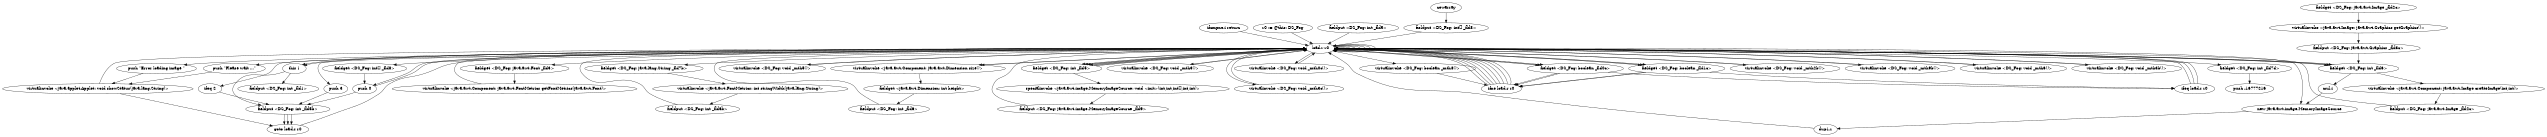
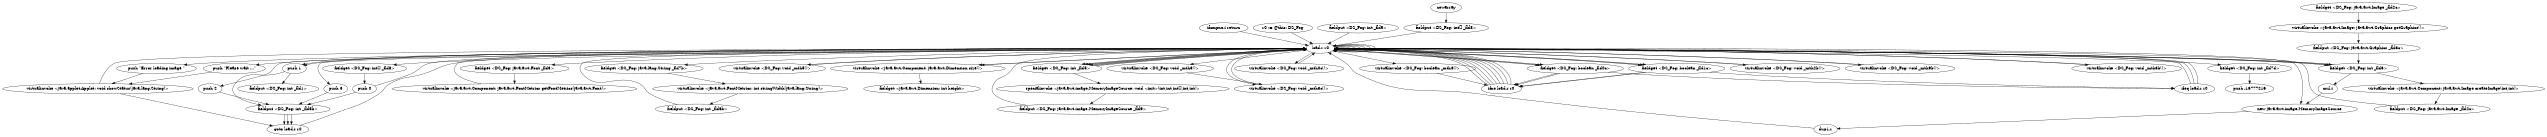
  digraph {
    "r0 := @this: DS_Fog"
    "load.r r0"
    "virtualinvoke <DS_Fog: void _mth3()>"
    "push \"Please wait ...\""
    "fieldget <DS_Fog: java.awt.Font _fld3>"
    "fieldget <DS_Fog: java.lang.String _fld7b>"
    "virtualinvoke <java.awt.Component: java.awt.Dimension size()>"
    "virtualinvoke <DS_Fog: void _mth5()>"
    "fieldget <DS_Fog: int _fld5>"
    "fieldget <DS_Fog: int _fld6>"
    "new java.awt.image.MemoryImageSource"
    "fieldget <DS_Fog: int[] _fld8>"
    "push 0"
    "virtualinvoke <DS_Fog: void _mth0c()>"
    "virtualinvoke <DS_Fog: void _mth3c()>"
    "fieldget <DS_Fog: boolean _fld0c>"
    "fieldget <DS_Fog: boolean _fld1c>"
    "virtualinvoke <DS_Fog: void _mth2b()>"
    "virtualinvoke <DS_Fog: void _mth9b()>"
    "virtualinvoke <DS_Fog: boolean _mth8()>"
    "push \"Error loading image \""
-   "virtualinvoke <DS_Fog: void _mth6()>"
    "virtualinvoke <DS_Fog: void _mth3b()>"
    "fieldget <DS_Fog: int _fld7d>"
-   "push 1" [label="this 1"]
-   "push 2" [label="ifeq 2"]
+   "push 1"
+   "push 2"
    "push 3"
    "virtualinvoke <java.applet.Applet: void showStatus(java.lang.String)>"
    "virtualinvoke <java.awt.Component: java.awt.FontMetrics getFontMetrics(java.awt.Font)>"
    "virtualinvoke <java.awt.FontMetrics: int stringWidth(java.lang.String)>"
    "fieldget <java.awt.Dimension: int height>"
    "specialinvoke <java.awt.image.MemoryImageSource: void <init>(int,int,int[],int,int)>"
    "mul.i"
    "virtualinvoke <java.awt.Component: java.awt.Image createImage(int,int)>"
    "dup1.r"
    "fieldput <DS_Fog: int _fld5b>"
    "fieldget <DS_Fog: java.awt.Image _fld2c>"
    "virtualinvoke <java.awt.Image: java.awt.Graphics getGraphics()>"
    "ifne load.r r0"
    "ifeq load.r r0"
    "push -16777216"
    "fieldput <DS_Fog: int _fld1>"
    "goto load.r r0"
    "fieldput <DS_Fog: int _fld6b>"
-   "fieldput <DS_Fog: int _fld6>"
    "fieldput <DS_Fog: int _fld5>"
    "fieldput <DS_Fog: java.awt.image.MemoryImageSource _fld9>"
    "fieldput <DS_Fog: java.awt.Image _fld2c>"
    newarray
    "fieldput <DS_Fog: int[] _fld8>"
    "fieldput <DS_Fog: java.awt.Graphics _fld3c>"
    "ifcmpne.i return"
    "r0 := @this: DS_Fog" -> "load.r r0"
    "load.r r0" -> "load.r r0"
    "load.r r0" -> "load.r r0"
    "load.r r0" -> "load.r r0"
    "load.r r0" -> "load.r r0"
    "load.r r0" -> "load.r r0"
    "load.r r0" -> "load.r r0"
    "load.r r0" -> "load.r r0"
    "load.r r0" -> "load.r r0"
    "load.r r0" -> "virtualinvoke <DS_Fog: void _mth3()>"
    "load.r r0" -> "push \"Please wait ...\""
    "load.r r0" -> "fieldget <DS_Fog: java.awt.Font _fld3>"
    "load.r r0" -> "fieldget <DS_Fog: java.lang.String _fld7b>"
    "load.r r0" -> "virtualinvoke <java.awt.Component: java.awt.Dimension size()>"
    "load.r r0" -> "virtualinvoke <java.awt.Component: java.awt.Dimension size()>"
    "load.r r0" -> "virtualinvoke <DS_Fog: void _mth5()>"
    "load.r r0" -> "fieldget <DS_Fog: int _fld5>"
    "load.r r0" -> "fieldget <DS_Fog: int _fld5>"
    "load.r r0" -> "fieldget <DS_Fog: int _fld5>"
    "load.r r0" -> "fieldget <DS_Fog: int _fld5>"
    "load.r r0" -> "fieldget <DS_Fog: int _fld6>"
    "load.r r0" -> "fieldget <DS_Fog: int _fld6>"
    "load.r r0" -> "fieldget <DS_Fog: int _fld6>"
    "load.r r0" -> "new java.awt.image.MemoryImageSource"
    "load.r r0" -> "fieldget <DS_Fog: int[] _fld8>"
-   "load.r r0" -> "push 0"
    "load.r r0" -> "virtualinvoke <DS_Fog: void _mth0c()>"
    "load.r r0" -> "virtualinvoke <DS_Fog: void _mth3c()>"
    "load.r r0" -> "fieldget <DS_Fog: boolean _fld0c>"
    "load.r r0" -> "fieldget <DS_Fog: boolean _fld0c>"
    "load.r r0" -> "fieldget <DS_Fog: boolean _fld0c>"
    "load.r r0" -> "fieldget <DS_Fog: boolean _fld1c>"
    "load.r r0" -> "fieldget <DS_Fog: boolean _fld1c>"
    "load.r r0" -> "fieldget <DS_Fog: boolean _fld1c>"
    "load.r r0" -> "virtualinvoke <DS_Fog: void _mth2b()>"
    "load.r r0" -> "virtualinvoke <DS_Fog: void _mth9b()>"
    "load.r r0" -> "virtualinvoke <DS_Fog: boolean _mth8()>"
    "load.r r0" -> "push \"Error loading image \""
-   "load.r r0" -> "virtualinvoke <DS_Fog: void _mth6()>"
    "load.r r0" -> "virtualinvoke <DS_Fog: void _mth3b()>"
    "load.r r0" -> "fieldget <DS_Fog: int _fld7d>"
    "load.r r0" -> "push 1"
    "load.r r0" -> "push 1"
    "load.r r0" -> "push 2"
    "load.r r0" -> "push 3"
-   "virtualinvoke <DS_Fog: void _mth3()>" -> "load.r r0"
+   "virtualinvoke <DS_Fog: void _mth3()>" -> "virtualinvoke <DS_Fog: void _mth3c()>"
    "push \"Please wait ...\"" -> "virtualinvoke <java.applet.Applet: void showStatus(java.lang.String)>"
    "fieldget <DS_Fog: java.awt.Font _fld3>" -> "virtualinvoke <java.awt.Component: java.awt.FontMetrics getFontMetrics(java.awt.Font)>"
    "fieldget <DS_Fog: java.lang.String _fld7b>" -> "virtualinvoke <java.awt.FontMetrics: int stringWidth(java.lang.String)>"
    "virtualinvoke <java.awt.Component: java.awt.Dimension size()>" -> "fieldget <java.awt.Dimension: int height>"
    "virtualinvoke <DS_Fog: void _mth5()>" -> "load.r r0"
    "fieldget <DS_Fog: int _fld5>" -> "load.r r0"
    "fieldget <DS_Fog: int _fld5>" -> "load.r r0"
    "fieldget <DS_Fog: int _fld5>" -> "load.r r0"
    "fieldget <DS_Fog: int _fld5>" -> "specialinvoke <java.awt.image.MemoryImageSource: void <init>(int,int,int[],int,int)>"
    "fieldget <DS_Fog: int _fld6>" -> "load.r r0"
    "fieldget <DS_Fog: int _fld6>" -> "mul.i"
    "fieldget <DS_Fog: int _fld6>" -> "virtualinvoke <java.awt.Component: java.awt.Image createImage(int,int)>"
    "new java.awt.image.MemoryImageSource" -> "dup1.r"
    "fieldget <DS_Fog: int[] _fld8>" -> "push 0"
    "push 0" -> "load.r r0"
    "push 0" -> "fieldput <DS_Fog: int _fld5b>"
    "virtualinvoke <DS_Fog: void _mth0c()>" -> "load.r r0"
    "virtualinvoke <DS_Fog: void _mth3c()>" -> "load.r r0"
    "fieldget <DS_Fog: boolean _fld0c>" -> "ifne load.r r0"
    "fieldget <DS_Fog: boolean _fld0c>" -> "ifne load.r r0"
    "fieldget <DS_Fog: boolean _fld0c>" -> "ifeq load.r r0"
    "fieldget <DS_Fog: boolean _fld1c>" -> "ifne load.r r0"
    "fieldget <DS_Fog: boolean _fld1c>" -> "ifne load.r r0"
    "fieldget <DS_Fog: boolean _fld1c>" -> "ifeq load.r r0"
    "virtualinvoke <DS_Fog: void _mth2b()>" -> "load.r r0"
    "virtualinvoke <DS_Fog: void _mth9b()>" -> "load.r r0"
    "virtualinvoke <DS_Fog: boolean _mth8()>" -> "ifne load.r r0"
    "push \"Error loading image \"" -> "virtualinvoke <java.applet.Applet: void showStatus(java.lang.String)>"
-   "virtualinvoke <DS_Fog: void _mth6()>" -> "load.r r0"
    "virtualinvoke <DS_Fog: void _mth3b()>" -> "load.r r0"
    "fieldget <DS_Fog: int _fld7d>" -> "push -16777216"
    "push 1" -> "fieldput <DS_Fog: int _fld5b>"
    "push 1" -> "fieldput <DS_Fog: int _fld1>"
    "push 2" -> "fieldput <DS_Fog: int _fld5b>"
    "push 3" -> "fieldput <DS_Fog: int _fld5b>"
    "virtualinvoke <java.applet.Applet: void showStatus(java.lang.String)>" -> "load.r r0"
    "virtualinvoke <java.applet.Applet: void showStatus(java.lang.String)>" -> "goto load.r r0"
    "virtualinvoke <java.awt.Component: java.awt.FontMetrics getFontMetrics(java.awt.Font)>" -> "load.r r0"
    "virtualinvoke <java.awt.FontMetrics: int stringWidth(java.lang.String)>" -> "fieldput <DS_Fog: int _fld6b>"
-   "fieldget <java.awt.Dimension: int height>" -> "fieldput <DS_Fog: int _fld6>"
    "specialinvoke <java.awt.image.MemoryImageSource: void <init>(int,int,int[],int,int)>" -> "fieldput <DS_Fog: java.awt.image.MemoryImageSource _fld9>"
    "mul.i" -> "new java.awt.image.MemoryImageSource"
    "virtualinvoke <java.awt.Component: java.awt.Image createImage(int,int)>" -> "fieldput <DS_Fog: java.awt.Image _fld2c>"
    "dup1.r" -> "load.r r0"
    "fieldput <DS_Fog: int _fld5b>" -> "goto load.r r0"
    "fieldput <DS_Fog: int _fld5b>" -> "goto load.r r0"
    "fieldput <DS_Fog: int _fld5b>" -> "goto load.r r0"
    "fieldget <DS_Fog: java.awt.Image _fld2c>" -> "virtualinvoke <java.awt.Image: java.awt.Graphics getGraphics()>"
    "virtualinvoke <java.awt.Image: java.awt.Graphics getGraphics()>" -> "fieldput <DS_Fog: java.awt.Graphics _fld3c>"
    "ifne load.r r0" -> "load.r r0"
    "ifne load.r r0" -> "load.r r0"
    "ifne load.r r0" -> "load.r r0"
    "ifne load.r r0" -> "load.r r0"
    "ifne load.r r0" -> "load.r r0"
    "ifne load.r r0" -> "load.r r0"
    "ifne load.r r0" -> "load.r r0"
    "ifne load.r r0" -> "load.r r0"
    "ifeq load.r r0" -> "load.r r0"
    "ifeq load.r r0" -> "load.r r0"
    "ifeq load.r r0" -> "load.r r0"
    "goto load.r r0" -> "load.r r0"
    "fieldput <DS_Fog: int _fld6b>" -> "load.r r0"
-   "fieldput <DS_Fog: int _fld6>" -> "load.r r0"
    "fieldput <DS_Fog: int _fld5>" -> "load.r r0"
    "fieldput <DS_Fog: java.awt.image.MemoryImageSource _fld9>" -> "load.r r0"
    "fieldput <DS_Fog: java.awt.Image _fld2c>" -> "load.r r0"
    newarray -> "fieldput <DS_Fog: int[] _fld8>"
    "fieldput <DS_Fog: int[] _fld8>" -> "load.r r0"
    "fieldput <DS_Fog: java.awt.Graphics _fld3c>" -> "fieldget <DS_Fog: int _fld6>"
    "ifcmpne.i return" -> "load.r r0"
  }
